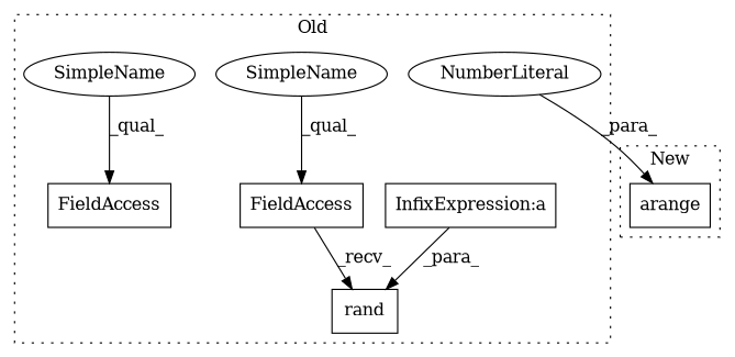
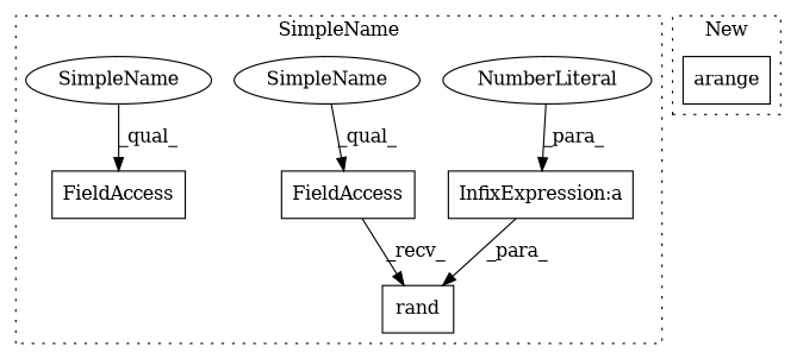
  digraph {
    node [a=32 l=12 s=1707 shape=box]
    n1 [l="5,1" label=rand s="1720,1726"]
    n2 [a=27 l=3 label="InfixExpression:a" s=1727]
    n3 [a=22 label=FieldAccess]
    n4 [a=34 l=1 label=NumberLiteral s=1730 shape=ellipse]
    n5 [a=22 label=FieldAccess s=1663]
    n6 [a=42 l=5 label=SimpleName shape=ellipse]
    n7 [a=42 l=5 label=SimpleName s=1663 shape=ellipse]
    n8 [l="7,1" label=arange s="2388,2396"]
    subgraph cluster_1 {
-     label=Old
+     label=SimpleName
      style=dotted
      n1
      n2
      n3
      n4
      n5
      n6
      n7
    }
    subgraph cluster_2 {
      label=New
      style=dotted
      n8
    }
    n2 -> n1 [label=_para_]
    n3 -> n1 [label=_recv_]
-   n4 -> n8 [label=_para_]
+   n4 -> n2 [label=_para_]
    n6 -> n3 [label=_qual_]
    n7 -> n5 [label=_qual_]
  }
